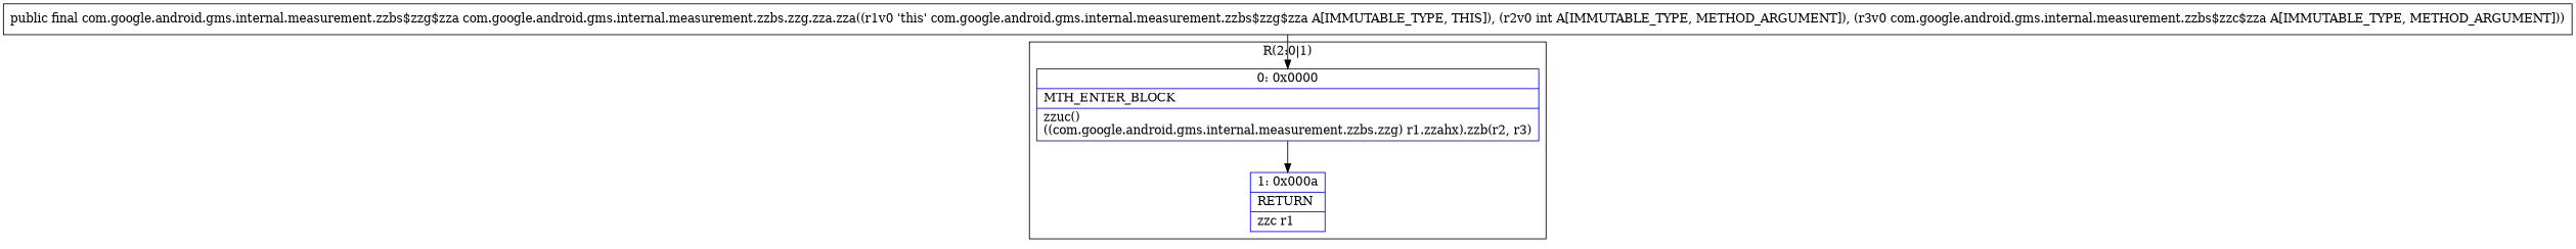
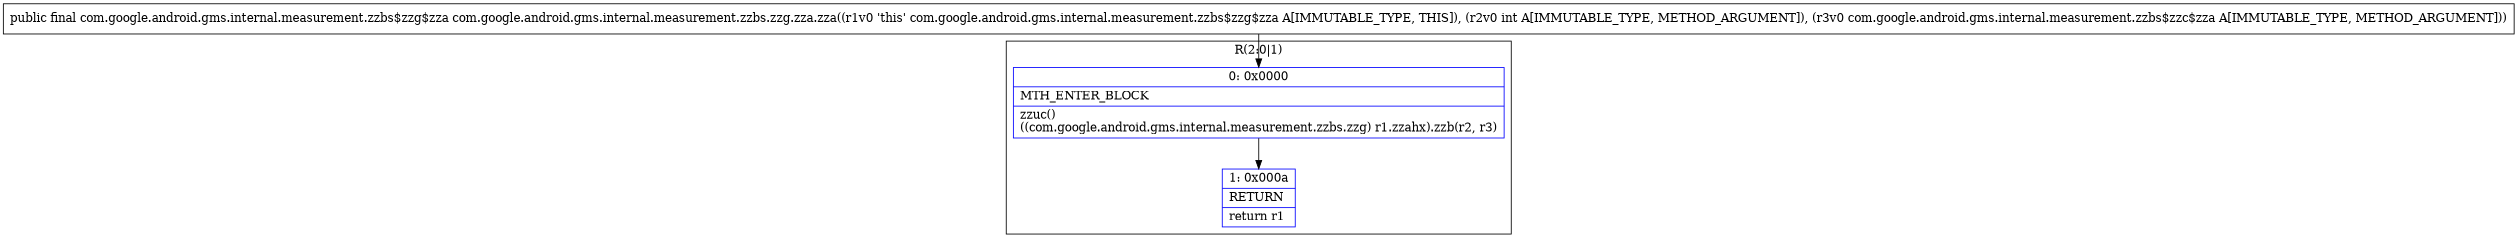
  digraph {
    fontname="DejaVu Serif"
    node [color=blue shape=record fontname="DejaVu Serif"]
    edge [fontname="DejaVu Serif"]
    n1 [label="{0\:\ 0x0000|MTH_ENTER_BLOCK\l|zzuc()\l((com.google.android.gms.internal.measurement.zzbs.zzg) r1.zzahx).zzb(r2, r3)\l}"]
-   n2 [label="{1\:\ 0x000a|RETURN\l|zzc r1\l}"]
+   n2 [label="{1\:\ 0x000a|RETURN\l|return r1\l}"]
    n3 [label="{public final com.google.android.gms.internal.measurement.zzbs$zzg$zza com.google.android.gms.internal.measurement.zzbs.zzg.zza.zza((r1v0 'this' com.google.android.gms.internal.measurement.zzbs$zzg$zza A[IMMUTABLE_TYPE, THIS]), (r2v0 int A[IMMUTABLE_TYPE, METHOD_ARGUMENT]), (r3v0 com.google.android.gms.internal.measurement.zzbs$zzc$zza A[IMMUTABLE_TYPE, METHOD_ARGUMENT])) }" color=""]
    subgraph cluster_1 {
      label="R(2:0|1)"
      n1
      n2
    }
    n1 -> n2
    n3 -> n1
  }
